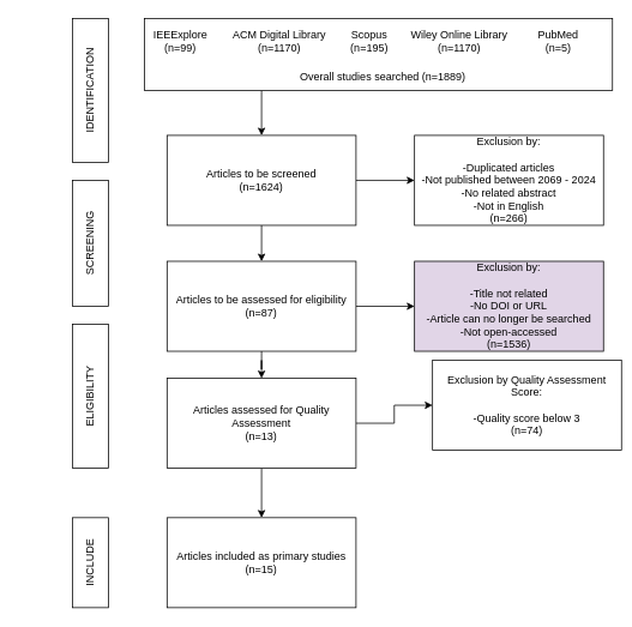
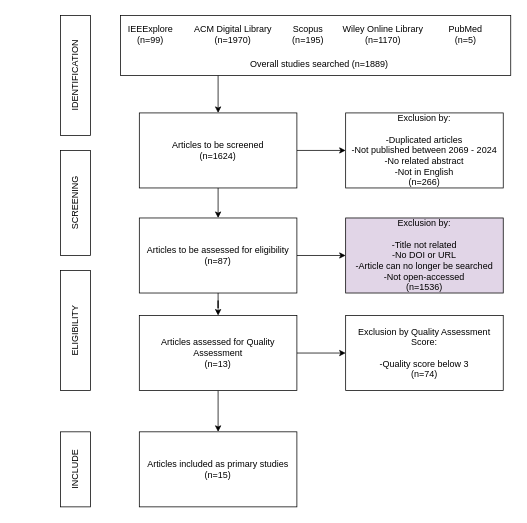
  <mxCell id="0" />
  <mxCell id="1" parent="0" />
  <mxCell id="2" value="IDENTIFICATION" style="rounded=0;whiteSpace=wrap;html=1;rotation=-90;" vertex="1" parent="1"><mxGeometry x="20" y="80" width="160" height="40" as="geometry" /></mxCell>
  <mxCell id="3" value="SCREENING" style="rounded=0;whiteSpace=wrap;html=1;rotation=-90;" vertex="1" parent="1"><mxGeometry x="30" y="250" width="140" height="40" as="geometry" /></mxCell>
  <mxCell id="4" value="ELIGIBILITY" style="rounded=0;whiteSpace=wrap;html=1;rotation=-90;" vertex="1" parent="1"><mxGeometry x="20" y="420" width="160" height="40" as="geometry" /></mxCell>
  <mxCell id="5" value="INCLUDE" style="rounded=0;whiteSpace=wrap;html=1;rotation=-90;" vertex="1" parent="1"><mxGeometry x="50" y="605" width="100" height="40" as="geometry" /></mxCell>
  <mxCell id="6" style="edgeStyle=orthogonalEdgeStyle;rounded=0;orthogonalLoop=1;jettySize=auto;html=1;exitX=0.25;exitY=1;exitDx=0;exitDy=0;entryX=0.5;entryY=0;entryDx=0;entryDy=0;" edge="1" parent="1" source="7" target="16"><mxGeometry relative="1" as="geometry" /></mxCell>
  <mxCell id="7" value="" style="rounded=0;whiteSpace=wrap;html=1;" vertex="1" parent="1"><mxGeometry x="160" y="20" width="520" height="80" as="geometry" /></mxCell>
  <mxCell id="8" value="Overall studies searched (n=1889)" style="text;strokeColor=none;align=center;fillColor=none;html=1;verticalAlign=middle;whiteSpace=wrap;rounded=0;" vertex="1" parent="1"><mxGeometry x="320" y="70" width="210" height="30" as="geometry" /></mxCell>
  <mxCell id="9" value="IEEExplore&lt;div&gt;(n=99)&lt;/div&gt;" style="text;strokeColor=none;align=center;fillColor=none;html=1;verticalAlign=middle;whiteSpace=wrap;rounded=0;" vertex="1" parent="1"><mxGeometry x="170" y="30" width="60" height="30" as="geometry" /></mxCell>
- <mxCell id="10" value="ACM Digital Library&lt;div&gt;(n=1170)&lt;/div&gt;" style="text;strokeColor=none;align=center;fillColor=none;html=1;verticalAlign=middle;whiteSpace=wrap;rounded=0;" vertex="1" parent="1"><mxGeometry x="250" y="30" width="120" height="30" as="geometry" /></mxCell>
+ <mxCell id="10" value="ACM Digital Library&lt;div&gt;(n=1970)&lt;/div&gt;" style="text;strokeColor=none;align=center;fillColor=none;html=1;verticalAlign=middle;whiteSpace=wrap;rounded=0;" vertex="1" parent="1"><mxGeometry x="250" y="30" width="120" height="30" as="geometry" /></mxCell>
  <mxCell id="11" value="PubMed&lt;div&gt;(n=5)&lt;/div&gt;" style="text;strokeColor=none;align=center;fillColor=none;html=1;verticalAlign=middle;whiteSpace=wrap;rounded=0;" vertex="1" parent="1"><mxGeometry x="590" y="30" width="60" height="30" as="geometry" /></mxCell>
  <mxCell id="12" value="Scopus&lt;div&gt;(n=195)&lt;/div&gt;" style="text;strokeColor=none;align=center;fillColor=none;html=1;verticalAlign=middle;whiteSpace=wrap;rounded=0;" vertex="1" parent="1"><mxGeometry x="380" y="30" width="60" height="30" as="geometry" /></mxCell>
  <mxCell id="13" value="Wiley Online Library&lt;div&gt;(n=1170)&lt;/div&gt;" style="text;strokeColor=none;align=center;fillColor=none;html=1;verticalAlign=middle;whiteSpace=wrap;rounded=0;" vertex="1" parent="1"><mxGeometry x="450" y="30" width="120" height="30" as="geometry" /></mxCell>
  <mxCell id="14" value="" style="edgeStyle=orthogonalEdgeStyle;rounded=0;orthogonalLoop=1;jettySize=auto;html=1;" edge="1" parent="1" source="16" target="20"><mxGeometry relative="1" as="geometry" /></mxCell>
  <mxCell id="15" value="" style="edgeStyle=orthogonalEdgeStyle;rounded=0;orthogonalLoop=1;jettySize=auto;html=1;" edge="1" parent="1" source="16" target="17"><mxGeometry relative="1" as="geometry" /></mxCell>
  <mxCell id="16" value="&lt;div&gt;Articl&lt;span style=&quot;color: rgba(0, 0, 0, 0); font-family: monospace; font-size: 0px; text-align: start; text-wrap: nowrap; background-color: initial;&quot;&gt;%3CmxGraphModel%3E%3Croot%3E%3CmxCell%20id%3D%220%22%2F%3E%3CmxCell%20id%3D%221%22%20parent%3D%220%22%2F%3E%3CmxCell%20id%3D%222%22%20value%3D%22Articles%20to%20be%20screened%22%20style%3D%22rounded%3D0%3BwhiteSpace%3Dwrap%3Bhtml%3D1%3B%22%20vertex%3D%221%22%20parent%3D%221%22%3E%3CmxGeometry%20x%3D%22230%22%20y%3D%22160%22%20width%3D%22210%22%20height%3D%22100%22%20as%3D%22geometry%22%2F%3E%3C%2FmxCell%3E%3C%2Froot%3E%3C%2FmxGraphModel%3E&lt;/span&gt;&lt;span style=&quot;background-color: initial;&quot;&gt;es to be screened&lt;/span&gt;&lt;/div&gt;&lt;span style=&quot;color: rgba(0, 0, 0, 0); font-family: monospace; font-size: 0px; text-align: start; text-wrap: nowrap;&quot;&gt;%3CmxGraphModel%3E%3Croot%3E%3CmxCell%20id%3D%220%22%2F%3E%3CmxCell%20id%3D%221%22%20parent%3D%220%22%2F%3E%3CmxCell%20id%3D%222%22%20value%3D%22Articles%20to%20be%20screened%22%20style%3D%22rounded%3D0%3BwhiteSpace%3Dwrap%3Bhtml%3D1%3B%22%20vertex%3D%221%22%20parent%3D%221%22%3E%3CmxGeometry%20x%3D%22230%22%20y%3D%22160%22%20width%3D%22210%22%20height%3D%22100%22%20as%3D%22geometry%22%2F%3E%3C%2FmxCell%3E%3C%2Froot%3E%3C%2FmxGraphModel%3E&lt;/span&gt;(n=1624)" style="rounded=0;whiteSpace=wrap;html=1;" vertex="1" parent="1"><mxGeometry x="185" y="150" width="210" height="100" as="geometry" /></mxCell>
  <mxCell id="17" value="Exclusion by:&lt;div&gt;&lt;br&gt;&lt;/div&gt;&lt;div&gt;-Duplicated articles&lt;/div&gt;&lt;div&gt;-Not published between 2069 - 2024&lt;/div&gt;&lt;div&gt;-No related abstract&lt;/div&gt;&lt;div&gt;-Not in English&lt;/div&gt;&lt;div&gt;(n=266)&lt;/div&gt;" style="rounded=0;whiteSpace=wrap;html=1;" vertex="1" parent="1"><mxGeometry x="460" y="150" width="210" height="100" as="geometry" /></mxCell>
  <mxCell id="18" value="" style="edgeStyle=orthogonalEdgeStyle;rounded=0;orthogonalLoop=1;jettySize=auto;html=1;" edge="1" parent="1" source="20" target="24"><mxGeometry relative="1" as="geometry" /></mxCell>
  <mxCell id="19" value="" style="edgeStyle=orthogonalEdgeStyle;rounded=0;orthogonalLoop=1;jettySize=auto;html=1;" edge="1" parent="1" source="20" target="21"><mxGeometry relative="1" as="geometry" /></mxCell>
  <mxCell id="20" value="&lt;div&gt;Articl&lt;span style=&quot;color: rgba(0, 0, 0, 0); font-family: monospace; font-size: 0px; text-align: start; text-wrap: nowrap; background-color: initial;&quot;&gt;%3CmxGraphModel%3E%3Croot%3E%3CmxCell%20id%3D%220%22%2F%3E%3CmxCell%20id%3D%221%22%20parent%3D%220%22%2F%3E%3CmxCell%20id%3D%222%22%20value%3D%22Articles%20to%20be%20screened%22%20style%3D%22rounded%3D0%3BwhiteSpace%3Dwrap%3Bhtml%3D1%3B%22%20vertex%3D%221%22%20parent%3D%221%22%3E%3CmxGeometry%20x%3D%22230%22%20y%3D%22160%22%20width%3D%22210%22%20height%3D%22100%22%20as%3D%22geometry%22%2F%3E%3C%2FmxCell%3E%3C%2Froot%3E%3C%2FmxGraphModel%3E&lt;/span&gt;&lt;span style=&quot;background-color: initial;&quot;&gt;es to be assessed for eligibility&lt;/span&gt;&lt;/div&gt;&lt;span style=&quot;color: rgba(0, 0, 0, 0); font-family: monospace; font-size: 0px; text-align: start; text-wrap: nowrap;&quot;&gt;%3CmxGraphModel%3E%3Croot%3E%3CmxCell%20id%3D%220%22%2F%3E%3CmxCell%20id%3D%221%22%20parent%3D%220%22%2F%3E%3CmxCell%20id%3D%222%22%20value%3D%22Articles%20to%20be%20screened%22%20style%3D%22rounded%3D0%3BwhiteSpace%3Dwrap%3Bhtml%3D1%3B%22%20vertex%3D%221%22%20parent%3D%221%22%3E%3CmxGeometry%20x%3D%22230%22%20y%3D%22160%22%20width%3D%22210%22%20height%3D%22100%22%20as%3D%22geometry%22%2F%3E%3C%2FmxCell%3E%3C%2Froot%3E%3C%2FmxGraphModel%3E&lt;/span&gt;(n=87)" style="rounded=0;whiteSpace=wrap;html=1;" vertex="1" parent="1"><mxGeometry x="185" y="290" width="210" height="100" as="geometry" /></mxCell>
  <mxCell id="21" value="Exclusion by:&lt;div&gt;&lt;br&gt;&lt;/div&gt;&lt;div&gt;-Title not related&lt;/div&gt;&lt;div&gt;-No DOI or URL&lt;/div&gt;&lt;div&gt;-Article can no longer be searched&lt;/div&gt;&lt;div&gt;-Not open-accessed&lt;/div&gt;&lt;div&gt;(n=1536)&lt;/div&gt;" style="rounded=0;whiteSpace=wrap;html=1;fillColor=#e1d5e7;" vertex="1" parent="1"><mxGeometry x="460" y="290" width="210" height="100" as="geometry" /></mxCell>
  <mxCell id="22" value="" style="edgeStyle=orthogonalEdgeStyle;rounded=0;orthogonalLoop=1;jettySize=auto;html=1;" edge="1" parent="1" source="24" target="26"><mxGeometry relative="1" as="geometry" /></mxCell>
  <mxCell id="23" value="" style="edgeStyle=orthogonalEdgeStyle;rounded=0;orthogonalLoop=1;jettySize=auto;html=1;" edge="1" parent="1" source="24" target="25"><mxGeometry relative="1" as="geometry" /></mxCell>
  <mxCell id="24" value="&lt;div style=&quot;text-align: center;&quot;&gt;&lt;span style=&quot;background-color: initial; text-align: start;&quot;&gt;Articles assessed for Quality Assessment&lt;/span&gt;&lt;/div&gt;&lt;div style=&quot;text-align: center;&quot;&gt;&lt;span style=&quot;background-color: initial; text-wrap: nowrap; color: rgba(0, 0, 0, 0); font-family: monospace; font-size: 0px; text-align: start;&quot;&gt;%3CmxGraphModel%3E%3Croot%3E%3CmxCell%20id%3D%220%22%2F%3E%3CmxCell%20id%3D%221%22%20parent%3D%220%22%2F%3E%3CmxCell%20id%3D%222%22%20value%3D%22Articles%20to%20be%20screened%22%20style%3D%22rounded%3D0%3BwhiteSpace%3Dwrap%3Bhtml%3D1%3B%22%20vertex%3D%221%22%20parent%3D%221%22%3E%3CmxGeometry%20x%3D%22230%22%20y%3D%22160%22%20width%3D%22210%22%20height%3D%22100%22%20as%3D%22geometry%22%2F%3E%3C%2FmxCell%3E%3C%2Froot%3E%3C%2FmxGraphModel%3E&lt;/span&gt;&lt;span style=&quot;background-color: initial;&quot;&gt;(n=13)&lt;/span&gt;&lt;br&gt;&lt;/div&gt;" style="rounded=0;whiteSpace=wrap;html=1;" vertex="1" parent="1"><mxGeometry x="185" y="420" width="210" height="100" as="geometry" /></mxCell>
- <mxCell id="25" value="&lt;div style=&quot;&quot;&gt;Exclusion by Quality Assessment Score:&lt;/div&gt;&lt;div style=&quot;&quot;&gt;&lt;br&gt;&lt;/div&gt;&lt;div style=&quot;&quot;&gt;-Quality score below 3&lt;/div&gt;&lt;div style=&quot;&quot;&gt;(n=74)&lt;/div&gt;" style="rounded=0;whiteSpace=wrap;html=1;align=center;" vertex="1" parent="1"><mxGeometry x="480" y="400" width="210" height="100" as="geometry" /></mxCell>
+ <mxCell id="25" value="&lt;div style=&quot;&quot;&gt;Exclusion by Quality Assessment Score:&lt;/div&gt;&lt;div style=&quot;&quot;&gt;&lt;br&gt;&lt;/div&gt;&lt;div style=&quot;&quot;&gt;-Quality score below 3&lt;/div&gt;&lt;div style=&quot;&quot;&gt;(n=74)&lt;/div&gt;" style="rounded=0;whiteSpace=wrap;html=1;align=center;" vertex="1" parent="1"><mxGeometry x="460" y="420" width="210" height="100" as="geometry" /></mxCell>
  <mxCell id="26" value="&lt;div style=&quot;text-align: center;&quot;&gt;&lt;span style=&quot;background-color: initial; text-align: start;&quot;&gt;Articles included as primary studies&lt;/span&gt;&lt;/div&gt;&lt;div style=&quot;text-align: center;&quot;&gt;&lt;span style=&quot;background-color: initial; text-wrap: nowrap; color: rgba(0, 0, 0, 0); font-family: monospace; font-size: 0px; text-align: start;&quot;&gt;%3CmxGraphModel%3E%3Croot%3E%3CmxCell%20id%3D%220%22%2F%3E%3CmxCell%20id%3D%221%22%20parent%3D%220%22%2F%3E%3CmxCell%20id%3D%222%22%20value%3D%22Articles%20to%20be%20screened%22%20style%3D%22rounded%3D0%3BwhiteSpace%3Dwrap%3Bhtml%3D1%3B%22%20vertex%3D%221%22%20parent%3D%221%22%3E%3CmxGeometry%20x%3D%22230%22%20y%3D%22160%22%20width%3D%22210%22%20height%3D%22100%22%20as%3D%22geometry%22%2F%3E%3C%2FmxCell%3E%3C%2Froot%3E%3C%2FmxGraphModel%3E&lt;/span&gt;&lt;span style=&quot;background-color: initial;&quot;&gt;(n=15)&lt;/span&gt;&lt;br&gt;&lt;/div&gt;" style="rounded=0;whiteSpace=wrap;html=1;" vertex="1" parent="1"><mxGeometry x="185" y="575" width="210" height="100" as="geometry" /></mxCell>
